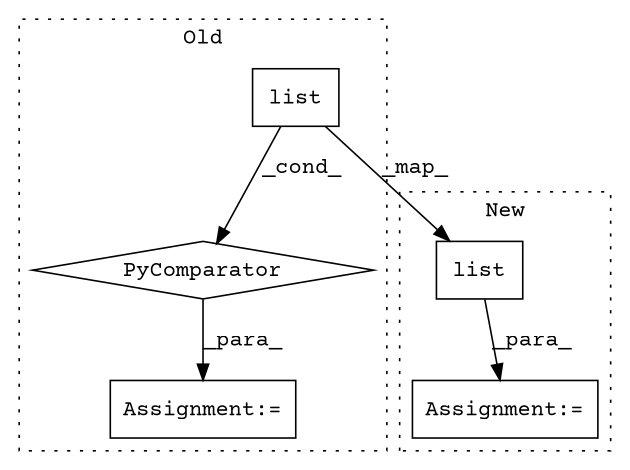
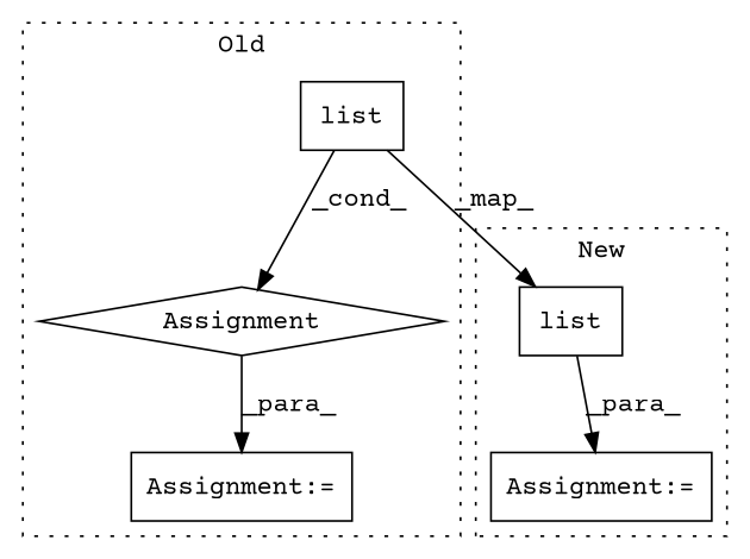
  digraph {
    fontname="Courier Prime"
    node [a=32 l="5,1" shape=box fontname="Courier Prime"]
    edge [fontname="Courier Prime"]
    n1 [label=list s="11386,11405"]
    n2 [a=7 l=1 label="Assignment:=" s=11455]
    n3 [label=list s="11221,11240"]
    n4 [a=7 l=1 label="Assignment:=" s=11203]
-   n5 [a=113 l=22 label=PyComparator s=11322 shape=diamond]
+   n5 [a=113 l=22 label=Assignment s=11322 shape=diamond]
    subgraph cluster_1 {
      label=New
      style=dotted
      n1
      n2
    }
    subgraph cluster_2 {
      label=Old
      style=dotted
      n3
      n4
      n5
    }
    n1 -> n2 [label=_para_]
    n3 -> n1 [label=_map_]
    n3 -> n5 [label=_cond_]
    n5 -> n4 [label=_para_]
  }
